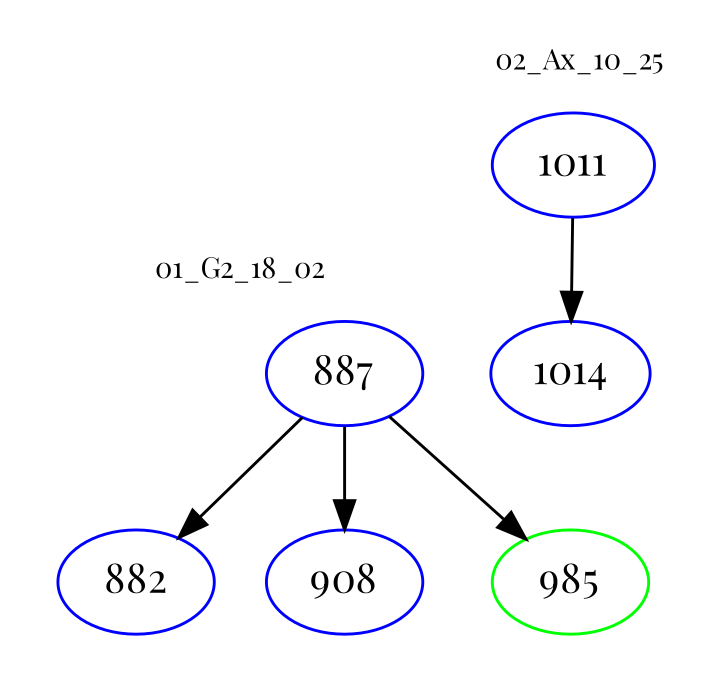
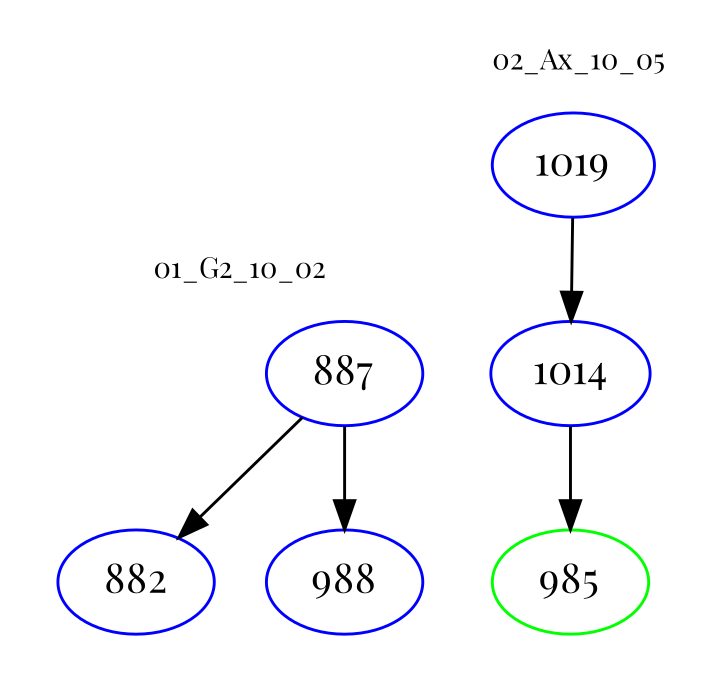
  digraph {
    fontname="Playfair Display"
    node [color=blue fontname="Playfair Display"]
    edge [color=black fontname="Playfair Display"]
    n1 [label=1014]
    n2 [color=green label=985]
-   n3 [label=1011]
+   n3 [label=1019]
    n4 [label=887]
    n5 [label=882]
-   n6 [label=908]
+   n6 [label=988]
    subgraph cluster_1 {
      color=white
      fontsize=10
-     label="02_Ax_10_25"
+     label="02_Ax_10_05"
      n1
      n2
      n3
    }
    subgraph cluster_2 {
      color=white
      fontsize=10
-     label="01_G2_18_02"
+     label="01_G2_10_02"
      n4
      n5
      n6
    }
-   n4 -> n2
+   n1 -> n2
    n3 -> n1
    n4 -> n5
    n4 -> n6
  }
